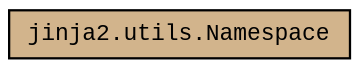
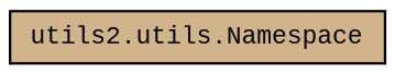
  digraph {
    rankdir=LR
    fontname="Liberation Mono"
-   n1 [color=black fillcolor=tan fontname="Liberation Mono" fontsize=10 height=0.2 label="jinja2.utils.Namespace" shape=record style=filled width=0.4]
+   n1 [color=black fillcolor=tan fontname="Liberation Mono" fontsize=10 height=0.2 label="utils2.utils.Namespace" shape=record style=filled width=0.4]
  }
